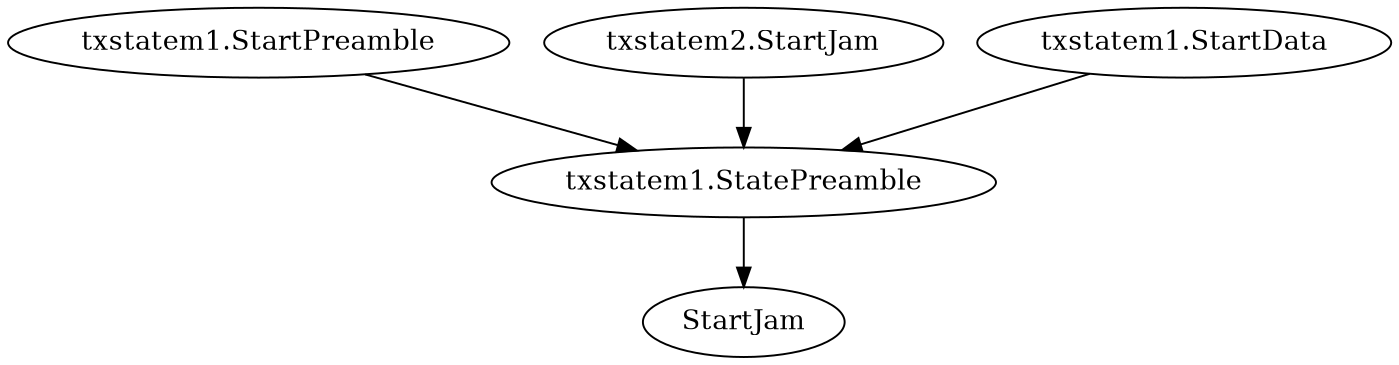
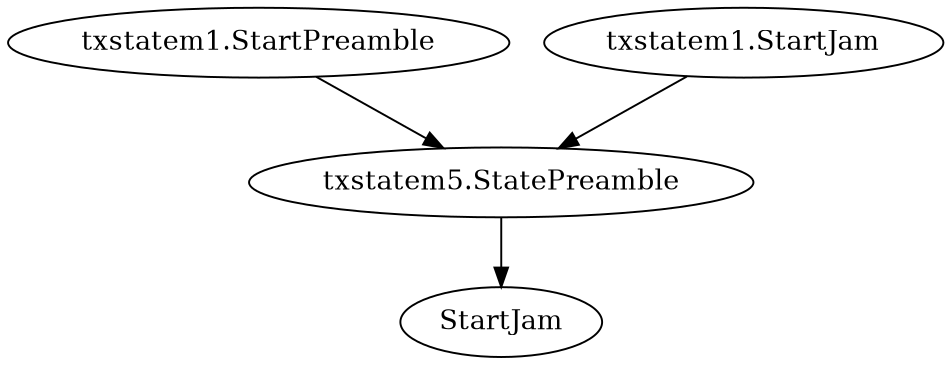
  strict digraph {
    node [complexity=0 rank=0.0]
    "txstatem1.StartPreamble" [complexity=1 importance=0.0165163822775 rank=0.0165163822775]
-   "txstatem1.StatePreamble" [importance=0.0110093977134]
+   "txstatem1.StatePreamble" [importance=0.0110093977134 label="txstatem5.StatePreamble"]
    n3 [importance=0.00374068828864 label=StartJam]
-   "txstatem1.StartJam" [complexity=2 importance=0.0322317700181 rank=0.0161158850091 label="txstatem2.StartJam"]
-   "txstatem1.StartData" [complexity=2 importance=0.0316246490897 rank=0.0158123245448]
+   "txstatem1.StartJam" [complexity=2 importance=0.0322317700181 rank=0.0161158850091]
    "txstatem1.StartPreamble" -> "txstatem1.StatePreamble"
    "txstatem1.StatePreamble" -> n3
    "txstatem1.StartJam" -> "txstatem1.StatePreamble"
-   "txstatem1.StartData" -> "txstatem1.StatePreamble"
  }
